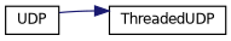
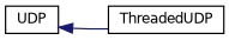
  digraph {
    rankdir=LR
    fontname="DejaVu Sans"
    node [color=black fillcolor=white fontname="DejaVu Sans" fontsize=10 shape=record style=filled]
    n1 [height=0.2 label=UDP width=0.4]
    n2 [height=0.2 label=ThreadedUDP width=0.4]
-   n2 -> n1 [color=midnightblue dir=back fontname="DejaVu Sans" fontsize=10 labelfontname=Helvetica labelfontsize=10 style=solid]
+   n1 -> n2 [color=midnightblue dir=back fontname="DejaVu Sans" fontsize=10 labelfontname=Helvetica labelfontsize=10 style=solid]
  }
